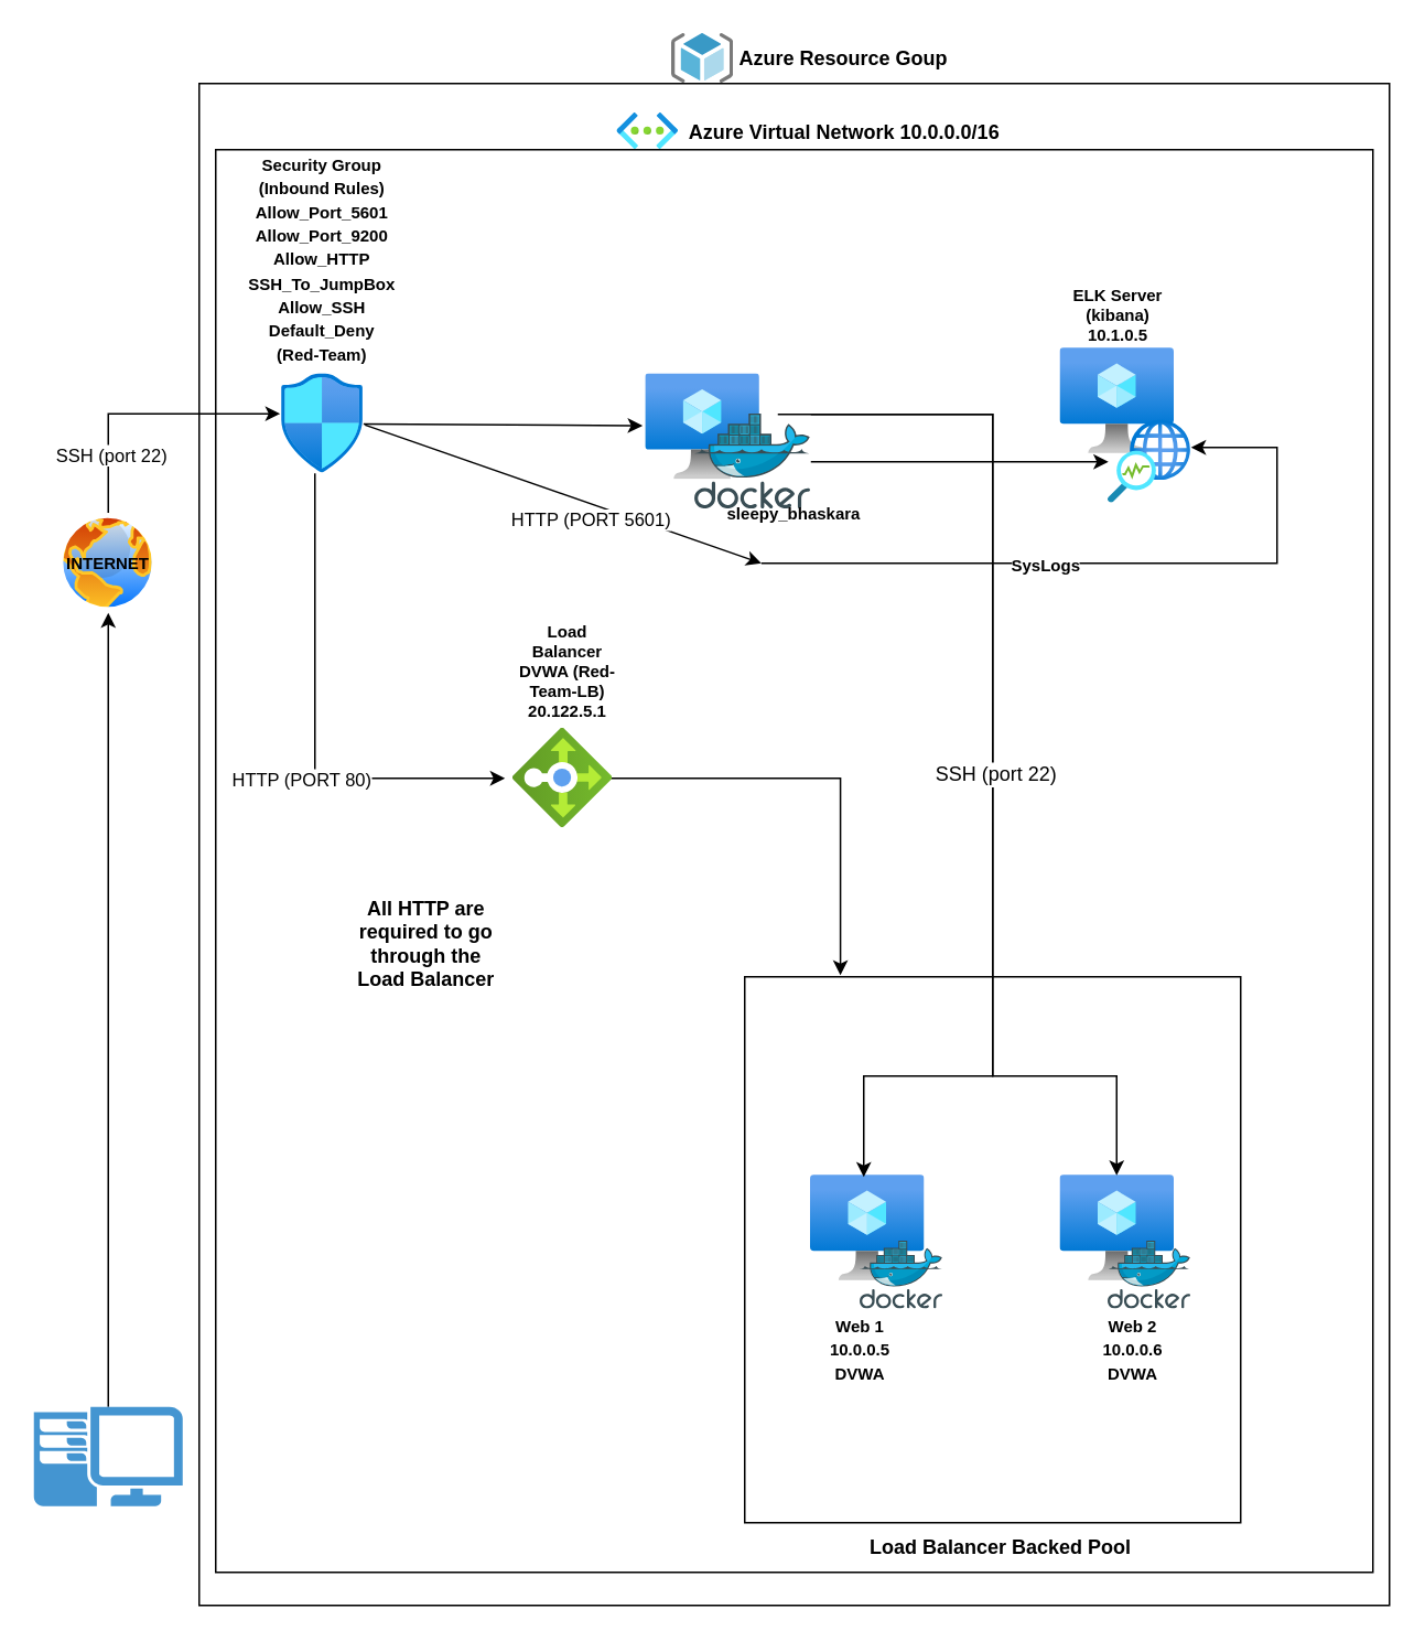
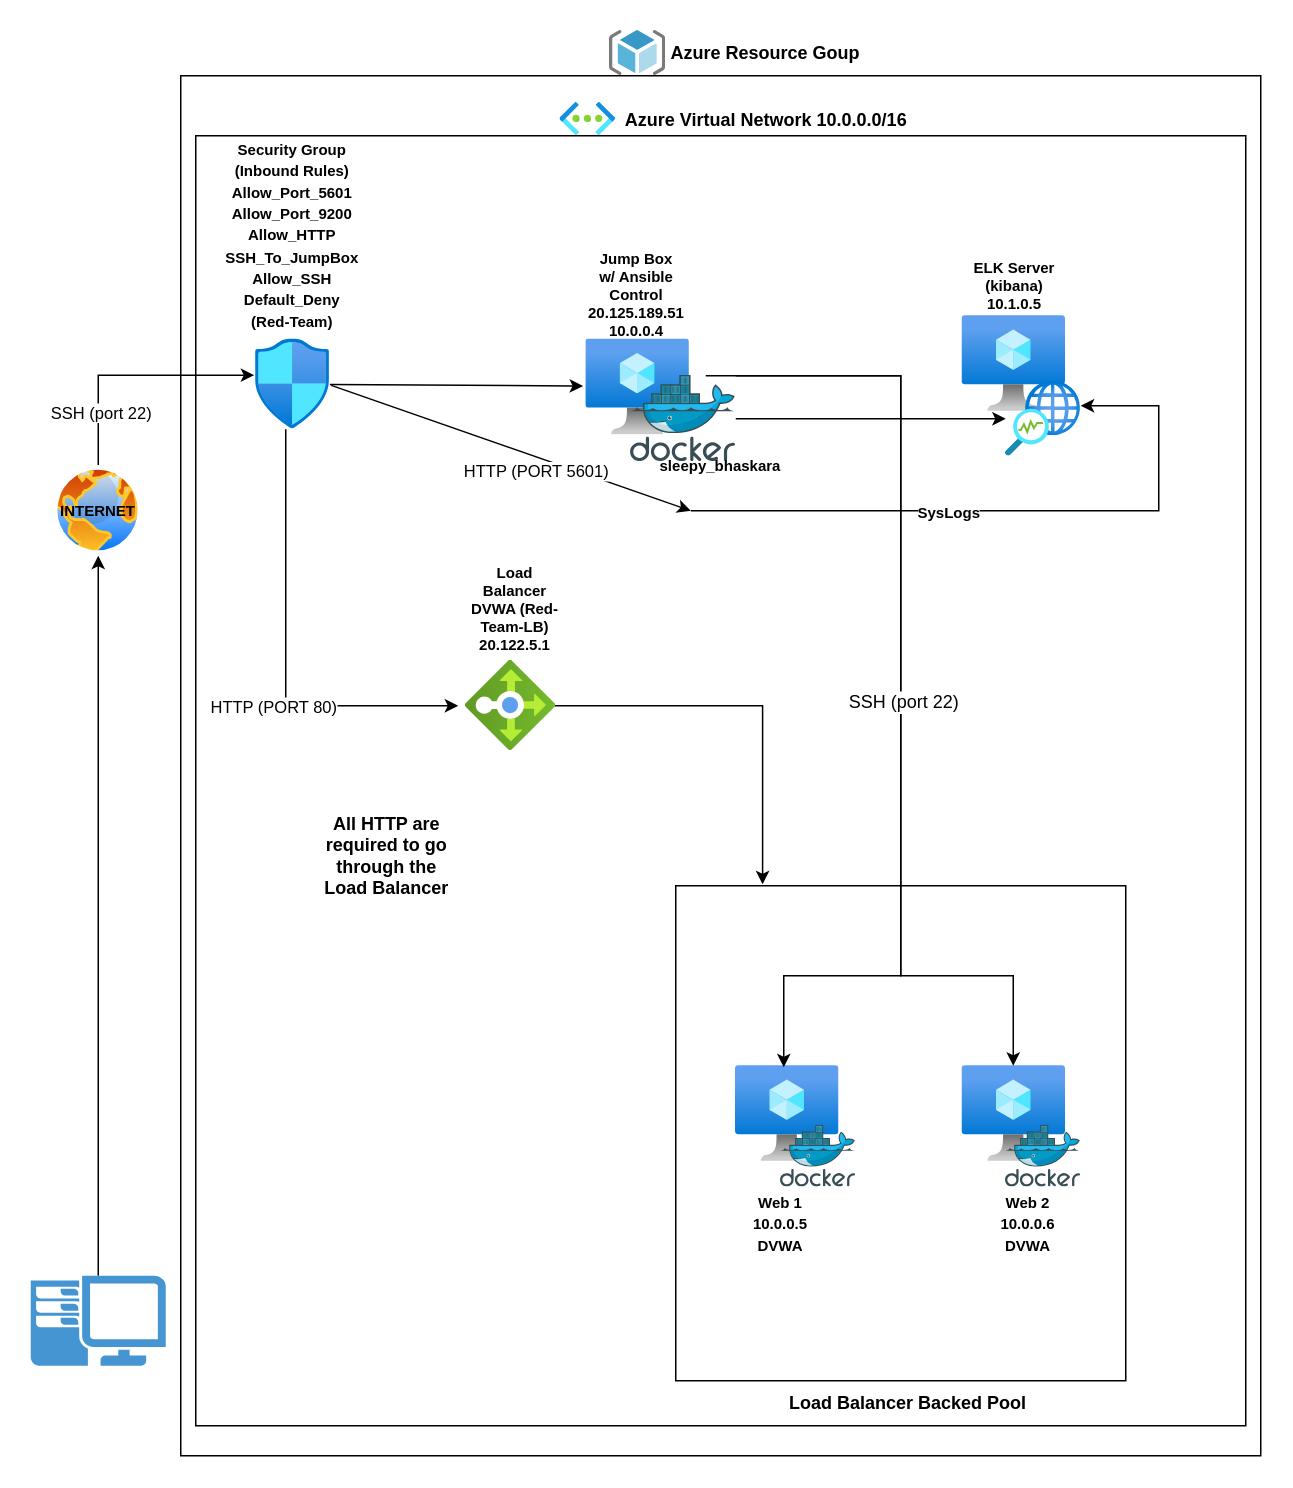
  <mxCell id="0" />
  <mxCell id="1" parent="0" />
  <mxCell id="2" value="" style="whiteSpace=wrap;html=1;fontSize=10;shadow=0;" parent="1" vertex="1"><mxGeometry x="120" y="50" width="720" height="920" as="geometry" /></mxCell>
  <mxCell id="3" value="" style="whiteSpace=wrap;html=1;shadow=0;fontSize=12;" parent="1" vertex="1"><mxGeometry x="373" y="400" width="167" height="120" as="geometry" /></mxCell>
  <mxCell id="4" value="" style="whiteSpace=wrap;html=1;shadow=0;fontSize=10;" parent="1" vertex="1"><mxGeometry x="130" y="90" width="700" height="860" as="geometry" /></mxCell>
  <mxCell id="5" style="rounded=0;orthogonalLoop=1;jettySize=auto;html=1;exitX=1.019;exitY=0.514;exitDx=0;exitDy=0;exitPerimeter=0;" parent="1" source="13" edge="1"><mxGeometry relative="1" as="geometry"><mxPoint x="460" y="340" as="targetPoint" /></mxGeometry></mxCell>
  <mxCell id="6" value="HTTP (PORT 5601)" style="edgeLabel;html=1;align=center;verticalAlign=middle;resizable=0;points=[];" parent="5" vertex="1" connectable="0"><mxGeometry x="0.352" relative="1" as="geometry"><mxPoint x="-26" as="offset" /></mxGeometry></mxCell>
  <mxCell id="7" style="edgeStyle=orthogonalEdgeStyle;rounded=0;orthogonalLoop=1;jettySize=auto;html=1;exitX=0.5;exitY=0;exitDx=0;exitDy=0;entryX=-0.02;entryY=0.4;entryDx=0;entryDy=0;entryPerimeter=0;" parent="1" source="8" target="13" edge="1"><mxGeometry relative="1" as="geometry" /></mxCell>
  <mxCell id="8" value="" style="aspect=fixed;perimeter=ellipsePerimeter;html=1;align=center;shadow=0;dashed=0;spacingTop=3;image;image=img/lib/active_directory/internet_globe.svg;" parent="1" vertex="1"><mxGeometry x="35" y="310" width="60" height="60" as="geometry" /></mxCell>
  <mxCell id="9" value="" style="edgeStyle=none;rounded=0;orthogonalLoop=1;jettySize=auto;html=1;entryX=0.5;entryY=1;entryDx=0;entryDy=0;" parent="1" source="11" target="8" edge="1"><mxGeometry relative="1" as="geometry"><mxPoint x="65" y="340" as="targetPoint" /></mxGeometry></mxCell>
  <mxCell id="10" value="SSH (port 22)" style="edgeLabel;html=1;align=center;verticalAlign=middle;resizable=0;points=[];" parent="9" vertex="1" connectable="0"><mxGeometry x="0.575" y="-1" relative="1" as="geometry"><mxPoint y="-198" as="offset" /></mxGeometry></mxCell>
  <mxCell id="11" value="" style="pointerEvents=1;shadow=0;dashed=0;html=1;strokeColor=none;fillColor=#4495D1;labelPosition=center;verticalLabelPosition=bottom;verticalAlign=top;align=center;outlineConnect=0;shape=mxgraph.veeam.2d.workstation;" parent="1" vertex="1"><mxGeometry x="20" y="850" width="90" height="60" as="geometry" /></mxCell>
  <mxCell id="12" style="edgeStyle=none;rounded=0;orthogonalLoop=1;jettySize=auto;html=1;entryX=-0.029;entryY=0.488;entryDx=0;entryDy=0;entryPerimeter=0;" parent="1" source="13" target="17" edge="1"><mxGeometry relative="1" as="geometry"><mxPoint x="240" y="80" as="sourcePoint" /><mxPoint x="375.02" y="81" as="targetPoint" /><Array as="points" /></mxGeometry></mxCell>
  <mxCell id="13" value="" style="aspect=fixed;html=1;points=[];align=center;image;fontSize=12;image=img/lib/azure2/networking/Network_Security_Groups.svg;" parent="1" vertex="1"><mxGeometry x="170" y="225.6" width="49.41" height="60" as="geometry" /></mxCell>
  <mxCell id="14" style="edgeStyle=orthogonalEdgeStyle;rounded=0;orthogonalLoop=1;jettySize=auto;html=1;fontSize=10;" parent="1" target="36" edge="1"><mxGeometry relative="1" as="geometry"><mxPoint x="460" y="340" as="sourcePoint" /><mxPoint x="740" y="224" as="targetPoint" /><Array as="points"><mxPoint x="772" y="340" /><mxPoint x="772" y="270" /></Array></mxGeometry></mxCell>
  <mxCell id="15" value="&lt;b&gt;SysLogs&lt;/b&gt;" style="edgeLabel;html=1;align=center;verticalAlign=middle;resizable=0;points=[];fontSize=10;" parent="14" vertex="1" connectable="0"><mxGeometry x="0.19" y="1" relative="1" as="geometry"><mxPoint x="-87" y="1" as="offset" /></mxGeometry></mxCell>
  <mxCell id="16" value="" style="aspect=fixed;html=1;points=[];align=center;image;fontSize=12;image=img/lib/azure2/networking/Virtual_Networks.svg;" parent="1" vertex="1"><mxGeometry x="373" y="67.91" width="37" height="22.09" as="geometry" /></mxCell>
  <mxCell id="17" value="" style="aspect=fixed;html=1;points=[];align=center;image;fontSize=12;image=img/lib/azure2/compute/Virtual_Machine.svg;" parent="1" vertex="1"><mxGeometry x="390.25" y="225.6" width="69" height="64" as="geometry" /></mxCell>
+ <mxCell id="18" value="Jump Box&lt;br&gt;w/ Ansible Control&lt;br&gt;20.125.189.51&lt;br&gt;10.0.0.4" style="text;html=1;strokeColor=none;fillColor=none;align=center;verticalAlign=middle;whiteSpace=wrap;rounded=0;fontSize=10;fontStyle=1" parent="1" vertex="1"><mxGeometry x="389.25" y="170" width="70" height="52" as="geometry" /></mxCell>
  <mxCell id="19" style="edgeStyle=none;rounded=0;orthogonalLoop=1;jettySize=auto;html=1;fontSize=12;" parent="1" source="20" target="36" edge="1"><mxGeometry relative="1" as="geometry"><mxPoint x="580" y="224" as="targetPoint" /></mxGeometry></mxCell>
  <mxCell id="20" value="" style="sketch=0;aspect=fixed;html=1;points=[];align=center;image;fontSize=12;image=img/lib/mscae/Docker.svg;" parent="1" vertex="1"><mxGeometry x="420" y="250" width="70" height="57.4" as="geometry" /></mxCell>
  <mxCell id="21" value="&lt;font size=&quot;1&quot;&gt;&lt;b&gt;sleepy_bhaskara&lt;/b&gt;&lt;/font&gt;" style="text;html=1;strokeColor=none;fillColor=none;align=center;verticalAlign=middle;whiteSpace=wrap;rounded=0;fontSize=10;" parent="1" vertex="1"><mxGeometry x="450" y="295" width="60" height="30" as="geometry" /></mxCell>
  <mxCell id="22" value="&lt;b style=&quot;font-size: 10px&quot;&gt;&lt;font style=&quot;font-size: 10px&quot;&gt;ELK Server (kibana)&lt;br&gt;10.1.0.5&lt;br&gt;&lt;/font&gt;&lt;/b&gt;" style="text;html=1;strokeColor=none;fillColor=none;align=center;verticalAlign=middle;whiteSpace=wrap;rounded=0;fontSize=10;" parent="1" vertex="1"><mxGeometry x="645.5" y="170" width="60" height="40" as="geometry" /></mxCell>
  <mxCell id="23" value="&lt;b&gt;&lt;font style=&quot;font-size: 12px&quot;&gt;Azure Resource Goup&lt;/font&gt;&lt;/b&gt;" style="text;html=1;strokeColor=none;fillColor=none;align=center;verticalAlign=middle;whiteSpace=wrap;rounded=0;fontSize=10;" parent="1" vertex="1"><mxGeometry x="410" width="200" height="30" as="geometry" y="20" /></mxCell>
  <mxCell id="24" value="" style="whiteSpace=wrap;html=1;shadow=0;fontSize=12;" parent="1" vertex="1"><mxGeometry x="450" y="590" width="300" height="330" as="geometry" /></mxCell>
  <mxCell id="25" value="&lt;b&gt;&lt;font style=&quot;font-size: 12px&quot;&gt;Azure Virtual Network 10.0.0.0/16&lt;/font&gt;&lt;/b&gt;" style="text;html=1;align=center;verticalAlign=middle;resizable=0;points=[];autosize=1;strokeColor=none;fillColor=none;fontSize=10;" parent="1" vertex="1"><mxGeometry x="410" y="70" width="200" height="20" as="geometry" /></mxCell>
  <mxCell id="26" value="" style="sketch=0;aspect=fixed;html=1;points=[];align=center;image;fontSize=12;image=img/lib/mscae/ResourceGroup.svg;shadow=0;" parent="1" vertex="1"><mxGeometry x="406" width="37.5" height="30" as="geometry" y="20" /></mxCell>
  <mxCell id="27" value="" style="aspect=fixed;html=1;points=[];align=center;image;fontSize=12;image=img/lib/azure2/compute/Virtual_Machine.svg;shadow=0;" parent="1" vertex="1"><mxGeometry x="641" y="710" width="69" height="64" as="geometry" /></mxCell>
  <mxCell id="28" value="" style="aspect=fixed;html=1;points=[];align=center;image;fontSize=12;image=img/lib/azure2/compute/Virtual_Machine.svg;shadow=0;" parent="1" vertex="1"><mxGeometry x="490" y="710" width="69" height="64" as="geometry" /></mxCell>
  <mxCell id="29" style="edgeStyle=orthogonalEdgeStyle;rounded=0;orthogonalLoop=1;jettySize=auto;html=1;entryX=0.193;entryY=-0.003;entryDx=0;entryDy=0;fontSize=12;entryPerimeter=0;" parent="1" source="30" target="24" edge="1"><mxGeometry relative="1" as="geometry"><mxPoint x="460.01" y="470" as="targetPoint" /></mxGeometry></mxCell>
  <mxCell id="30" value="" style="aspect=fixed;html=1;points=[];align=center;image;fontSize=12;image=img/lib/azure2/networking/Load_Balancers.svg;direction=south;" parent="1" vertex="1"><mxGeometry x="309" y="440" width="60" height="60" as="geometry" /></mxCell>
  <mxCell id="31" style="edgeStyle=orthogonalEdgeStyle;rounded=0;orthogonalLoop=1;jettySize=auto;html=1;entryX=0.464;entryY=0.016;entryDx=0;entryDy=0;entryPerimeter=0;fontSize=12;" parent="1" source="20" target="28" edge="1"><mxGeometry relative="1" as="geometry"><Array as="points"><mxPoint x="600" y="250" /><mxPoint x="600" y="650" /><mxPoint x="522" y="650" /></Array></mxGeometry></mxCell>
  <mxCell id="32" style="edgeStyle=orthogonalEdgeStyle;rounded=0;orthogonalLoop=1;jettySize=auto;html=1;fontSize=12;" parent="1" target="27" edge="1"><mxGeometry relative="1" as="geometry"><mxPoint x="470" y="250" as="sourcePoint" /><mxPoint x="487.516" y="651.024" as="targetPoint" /><Array as="points"><mxPoint x="600" y="250" /><mxPoint x="600" y="650" /><mxPoint x="675" y="650" /></Array></mxGeometry></mxCell>
  <mxCell id="33" value="&lt;font style=&quot;font-size: 12px&quot;&gt;SSH (port 22)&lt;/font&gt;" style="edgeLabel;html=1;align=center;verticalAlign=middle;resizable=0;points=[];fontSize=10;" parent="32" vertex="1" connectable="0"><mxGeometry x="0.045" y="1" relative="1" as="geometry"><mxPoint as="offset" /></mxGeometry></mxCell>
  <mxCell id="34" value="" style="aspect=fixed;html=1;points=[];align=center;image;fontSize=12;image=img/lib/azure2/compute/Virtual_Machine.svg;shadow=0;" parent="1" vertex="1"><mxGeometry x="641" y="210" width="69" height="64" as="geometry" /></mxCell>
  <mxCell id="35" value="&lt;font style=&quot;font-size: 10px&quot;&gt;&lt;b&gt;Security Group&lt;br&gt;(Inbound Rules)&lt;br&gt;Allow_Port_5601&lt;br&gt;Allow_Port_9200&lt;br&gt;Allow_HTTP&lt;br&gt;SSH_To_JumpBox&lt;br&gt;Allow_SSH&lt;br&gt;Default_Deny&lt;br&gt;(Red-Team)&lt;/b&gt;&lt;br&gt;&lt;/font&gt;" style="text;html=1;strokeColor=none;fillColor=none;align=center;verticalAlign=middle;whiteSpace=wrap;rounded=0;shadow=0;fontSize=12;" parent="1" vertex="1"><mxGeometry x="154.41" y="85.6" width="80.59" height="140" as="geometry" /></mxCell>
  <mxCell id="36" value="" style="aspect=fixed;html=1;points=[];align=center;image;fontSize=12;image=img/lib/azure2/networking/Network_Watcher.svg;" parent="1" vertex="1"><mxGeometry x="670" y="253.7" width="50" height="50" as="geometry" /></mxCell>
  <mxCell id="37" style="rounded=0;orthogonalLoop=1;jettySize=auto;html=1;entryX=0.5;entryY=1.067;entryDx=0;entryDy=0;entryPerimeter=0;edgeStyle=orthogonalEdgeStyle;" parent="1" target="30" edge="1" source="13"><mxGeometry relative="1" as="geometry"><mxPoint x="105" y="340" as="sourcePoint" /><mxPoint x="300" y="350" as="targetPoint" /><Array as="points"><mxPoint x="190" y="470" /></Array></mxGeometry></mxCell>
  <mxCell id="38" value="HTTP (PORT 80)" style="edgeLabel;html=1;align=center;verticalAlign=middle;resizable=0;points=[];" parent="37" vertex="1" connectable="0"><mxGeometry x="0.352" relative="1" as="geometry"><mxPoint x="-26" as="offset" /></mxGeometry></mxCell>
  <mxCell id="39" value="&lt;b&gt;Load Balancer&lt;br&gt;DVWA (Red-Team-LB)&lt;br&gt;20.122.5.1&lt;/b&gt;" style="text;html=1;strokeColor=none;fillColor=none;align=center;verticalAlign=middle;whiteSpace=wrap;rounded=0;shadow=0;fontSize=10;" parent="1" vertex="1"><mxGeometry x="313" y="390" width="60" height="30" as="geometry" /></mxCell>
  <mxCell id="40" value="&lt;b&gt;Load Balancer Backed Pool&lt;/b&gt;" style="text;html=1;strokeColor=none;fillColor=none;align=center;verticalAlign=middle;whiteSpace=wrap;rounded=0;shadow=0;fontSize=12;" parent="1" vertex="1"><mxGeometry x="514.5" y="920" width="180" height="30" as="geometry" /></mxCell>
  <mxCell id="41" value="&lt;b style=&quot;font-size: 10px&quot;&gt;Web 1&lt;br&gt;10.0.0.5&lt;br&gt;DVWA&lt;/b&gt;" style="text;html=1;strokeColor=none;fillColor=none;align=center;verticalAlign=middle;whiteSpace=wrap;rounded=0;shadow=0;fontSize=12;" parent="1" vertex="1"><mxGeometry x="490" y="800" width="60" height="30" as="geometry" /></mxCell>
  <mxCell id="42" value="&lt;b style=&quot;font-size: 10px&quot;&gt;Web 2&lt;br&gt;10.0.0.6&lt;br&gt;DVWA&lt;/b&gt;" style="text;html=1;strokeColor=none;fillColor=none;align=center;verticalAlign=middle;whiteSpace=wrap;rounded=0;shadow=0;fontSize=12;" parent="1" vertex="1"><mxGeometry x="655" y="800" width="60" height="30" as="geometry" /></mxCell>
  <mxCell id="43" value="" style="sketch=0;aspect=fixed;html=1;points=[];align=center;image;fontSize=12;image=img/lib/mscae/Docker.svg;shadow=0;" parent="1" vertex="1"><mxGeometry x="520" y="750" width="50" height="41" as="geometry" /></mxCell>
  <mxCell id="44" value="" style="sketch=0;aspect=fixed;html=1;points=[];align=center;image;fontSize=12;image=img/lib/mscae/Docker.svg;shadow=0;" parent="1" vertex="1"><mxGeometry x="670" y="750" width="50" height="41" as="geometry" /></mxCell>
  <mxCell id="45" value="&lt;b&gt;INTERNET&lt;/b&gt;" style="text;html=1;strokeColor=none;fillColor=none;align=center;verticalAlign=middle;whiteSpace=wrap;rounded=0;shadow=0;fontSize=10;" parent="1" vertex="1"><mxGeometry x="35" y="325" width="60" height="30" as="geometry" /></mxCell>
  <mxCell id="46" value="&lt;b&gt;All HTTP are required to go through the Load Balancer&lt;/b&gt;" style="text;html=1;strokeColor=none;fillColor=none;align=center;verticalAlign=middle;whiteSpace=wrap;rounded=0;" vertex="1" parent="1"><mxGeometry x="210" y="520" width="95" height="100" as="geometry" /></mxCell>
